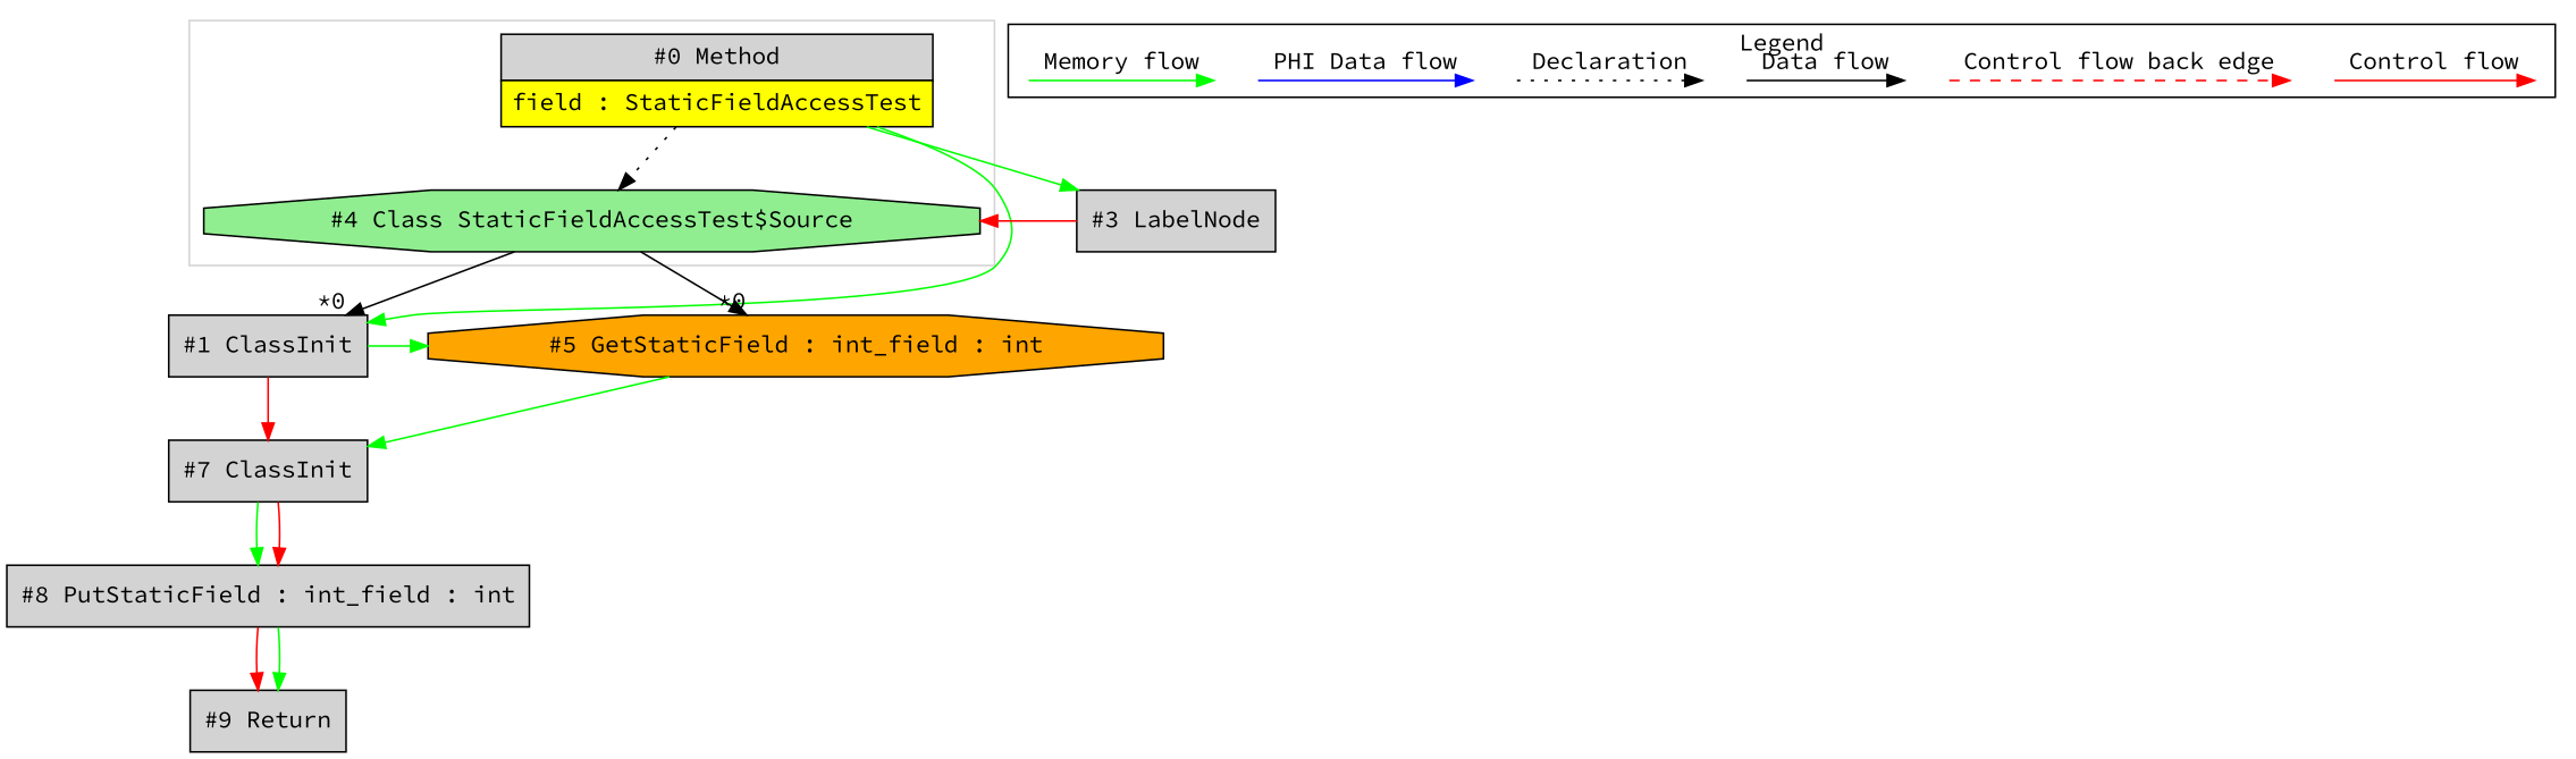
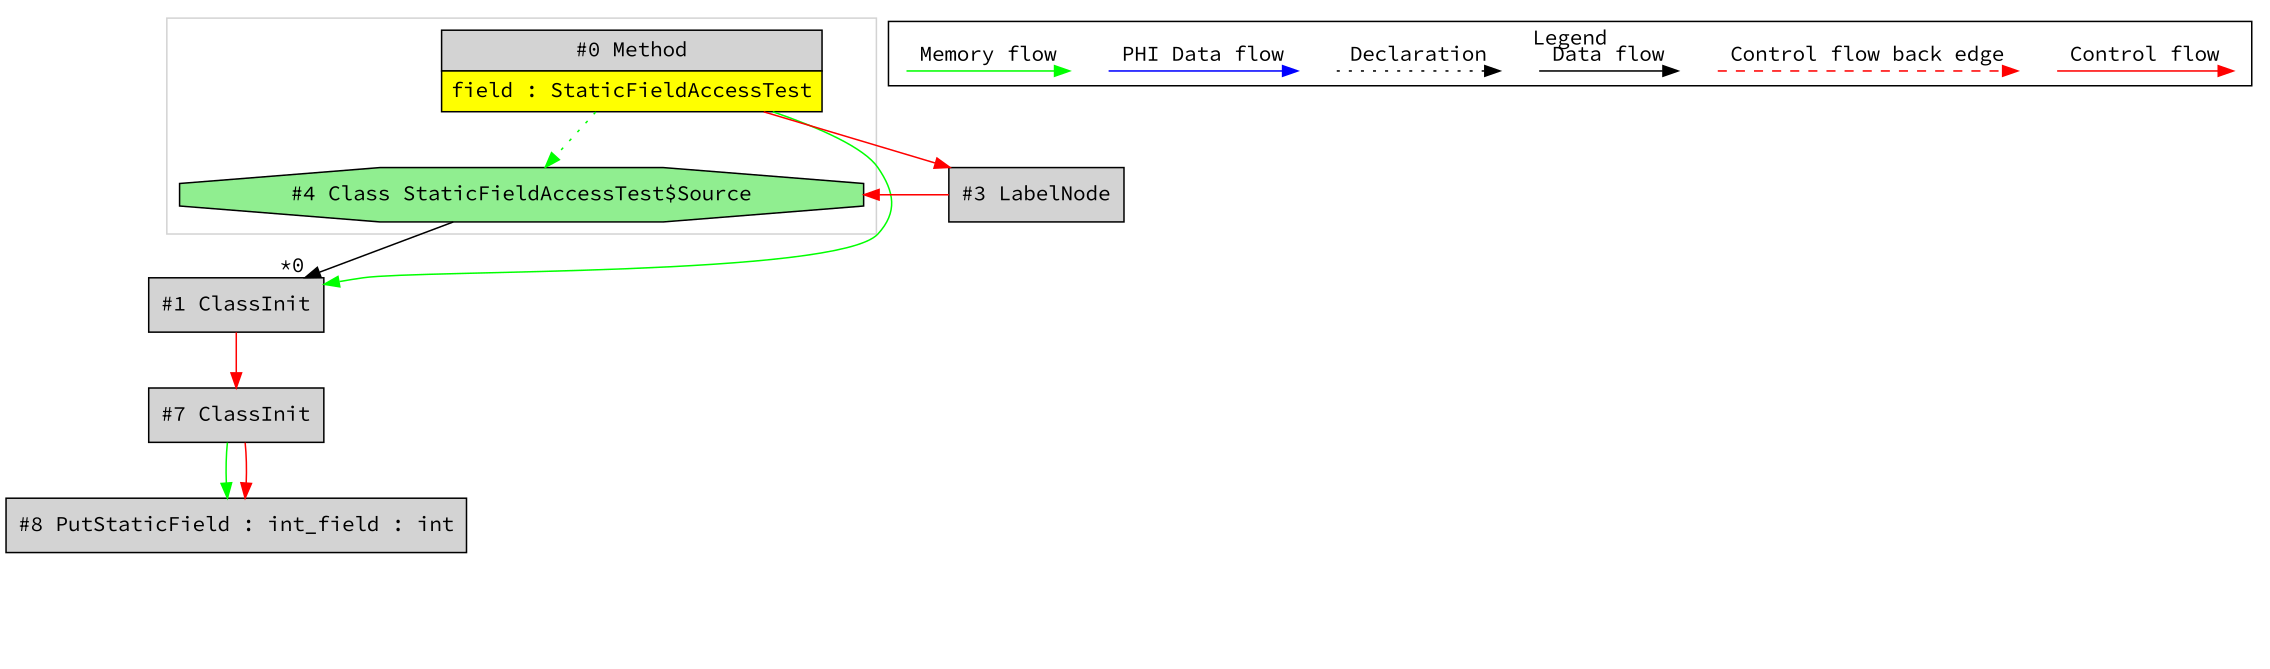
  digraph {
    fontname="Source Code Pro"
    node [fontname="Source Code Pro" shape=point style=invis]
    edge [fontname="Source Code Pro" color=red labeldistance=2]
    n1 [fillcolor=lightgrey label=<<table border="0" cellborder="1" cellspacing="0" cellpadding="5"><tr><td colspan="1">#0 Method</td></tr><tr><td port="prj2" bgcolor="yellow">field : StaticFieldAccessTest</td></tr></table>> margin=0 shape=none style=filled]
    n2 [fillcolor=lightgreen label="#4 Class StaticFieldAccessTest$Source" shape=octagon style=filled]
    c0
    c1
    c2
    c3
    d0
    d1
    d2
    d3
    d4
    d5
    d6
    d7
    n15 [fillcolor=lightgrey label="#1 ClassInit" shape=box style=filled]
    n16 [fillcolor=lightgrey label="#3 LabelNode" shape=box style=filled]
-   n17 [fillcolor=orange label="#5 GetStaticField : int_field : int" shape=octagon style=filled]
    n18 [fillcolor=lightgrey label="#7 ClassInit" shape=box style=filled]
    n19 [fillcolor=lightgrey label="#8 PutStaticField : int_field : int" shape=box style=filled]
-   n20 [fillcolor=lightgrey label="#9 Return" shape=box style=filled]
    subgraph cluster_1 {
      color=lightgray
      n1
      n2
    }
    subgraph cluster_2 {
      label=Legend
      subgraph sub_3 {
        label=Legend
        rank=same
        c0
        c1
        c2
        c3
        d0
        d1
        d2
        d3
        d4
        d5
        d6
        d7
      }
    }
-   n1 -> n2 [style=dotted color="" labeldistance=""]
+   n1 -> n2 [style=dotted color=green labeldistance=""]
    n1 -> n15 [color=green constraint=false]
-   n1 -> n16 [color=green fontcolor=red]
+   n1 -> n16 [fontcolor=red]
    n2 -> n15 [headlabel="*0" color=""]
-   n2 -> n17 [headlabel="*0" color=""]
    c0 -> c1 [label="Control flow" style=solid labeldistance=""]
    c2 -> c3 [label="Control flow back edge" style=dashed labeldistance=""]
    d0 -> d1 [label="Data flow" color="" labeldistance=""]
    d2 -> d3 [label=Declaration style=dotted color="" labeldistance=""]
    d4 -> d5 [color=blue label="PHI Data flow" labeldistance=""]
    d6 -> d7 [color=green label="Memory flow" labeldistance=""]
-   n15 -> n17 [color=green constraint=false]
    n15 -> n18 [fontcolor=red]
    n16 -> n2 [fontcolor=red]
-   n17 -> n18 [color=green constraint=false]
    n18 -> n19 [color=green constraint=false]
    n18 -> n19 [fontcolor=red]
-   n19 -> n20 [fontcolor=red]
-   n19 -> n20 [color=green constraint=false]
  }
